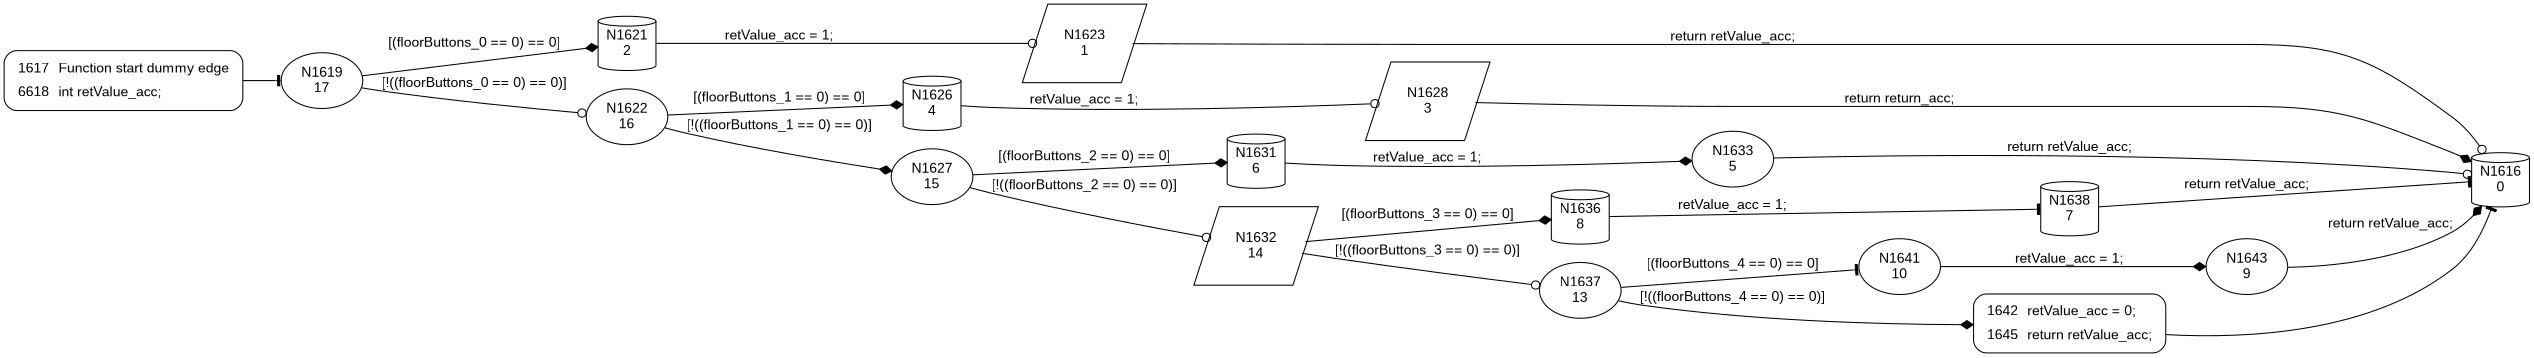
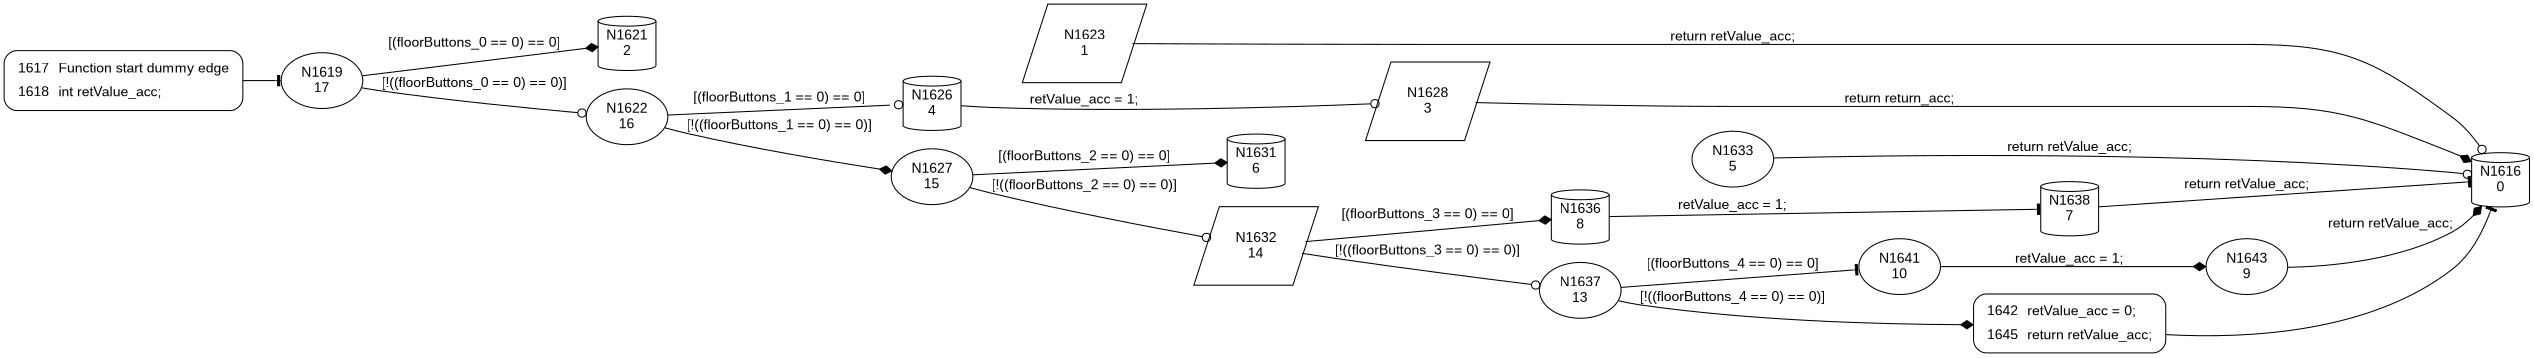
  digraph {
    fontname="Liberation Sans"
    rankdir=LR
    node [fontname="Liberation Sans" shape=ellipse]
    edge [arrowhead=diamond fontname="Liberation Sans"]
    n1 [label="N1619\n17"]
    n2 [label="N1621\n2" shape=cylinder]
    n3 [label="N1622\n16"]
    n4 [label="N1623\n1" shape=parallelogram]
    n5 [label="N1626\n4" shape=cylinder]
    n6 [label="N1627\n15"]
    n7 [label="N1616\n0" shape=cylinder]
    n8 [label="N1628\n3" shape=parallelogram]
    n9 [label="N1631\n6" shape=cylinder]
    n10 [label="N1632\n14" shape=parallelogram]
    n11 [label="N1633\n5"]
    n12 [label="N1636\n8" shape=cylinder]
    n13 [label="N1637\n13"]
    n14 [label="N1638\n7" shape=cylinder]
    n15 [label="N1641\n10"]
    n16 [fillcolor=white label=<<table border="0" cellborder="0" cellpadding="3" bgcolor="white"><tr><td align="right">1642</td><td align="left">retValue_acc = 0;</td></tr><tr><td align="right">1645</td><td align="left">return retValue_acc;</td></tr></table>> penwidth=1 shape=Mrecord style="filled,bold"]
    n17 [label="N1643\n9"]
-   n18 [fillcolor=white label=<<table border="0" cellborder="0" cellpadding="3" bgcolor="white"><tr><td align="right">1617</td><td align="left">Function start dummy edge</td></tr><tr><td align="right">6618</td><td align="left">int retValue_acc;</td></tr></table>> penwidth=1 shape=Mrecord style="filled,bold"]
+   n18 [fillcolor=white label=<<table border="0" cellborder="0" cellpadding="3" bgcolor="white"><tr><td align="right">1617</td><td align="left">Function start dummy edge</td></tr><tr><td align="right">1618</td><td align="left">int retValue_acc;</td></tr></table>> penwidth=1 shape=Mrecord style="filled,bold"]
    n1 -> n2 [label="[(floorButtons_0 == 0) == 0]"]
    n1 -> n3 [arrowhead=odot label="[!((floorButtons_0 == 0) == 0)]"]
-   n2 -> n4 [arrowhead=odot label="retValue_acc = 1;"]
-   n3 -> n5 [label="[(floorButtons_1 == 0) == 0]"]
+   n3 -> n5 [arrowhead=odot label="[(floorButtons_1 == 0) == 0]"]
    n3 -> n6 [label="[!((floorButtons_1 == 0) == 0)]"]
    n4 -> n7 [arrowhead=odot label="return retValue_acc;"]
    n5 -> n8 [arrowhead=odot label="retValue_acc = 1;"]
    n6 -> n9 [label="[(floorButtons_2 == 0) == 0]"]
    n6 -> n10 [arrowhead=odot label="[!((floorButtons_2 == 0) == 0)]"]
    n8 -> n7 [label="return return_acc;"]
-   n9 -> n11 [label="retValue_acc = 1;"]
    n10 -> n12 [label="[(floorButtons_3 == 0) == 0]"]
    n10 -> n13 [arrowhead=odot label="[!((floorButtons_3 == 0) == 0)]"]
    n11 -> n7 [arrowhead=odot label="return retValue_acc;"]
    n12 -> n14 [arrowhead=tee label="retValue_acc = 1;"]
    n13 -> n15 [arrowhead=tee label="[(floorButtons_4 == 0) == 0]"]
    n13 -> n16 [label="[!((floorButtons_4 == 0) == 0)]"]
    n14 -> n7 [arrowhead=tee label="return retValue_acc;"]
    n15 -> n17 [label="retValue_acc = 1;"]
    n16 -> n7 [arrowhead=tee]
    n17 -> n7 [label="return retValue_acc;"]
    n18 -> n1 [arrowhead=tee]
  }
